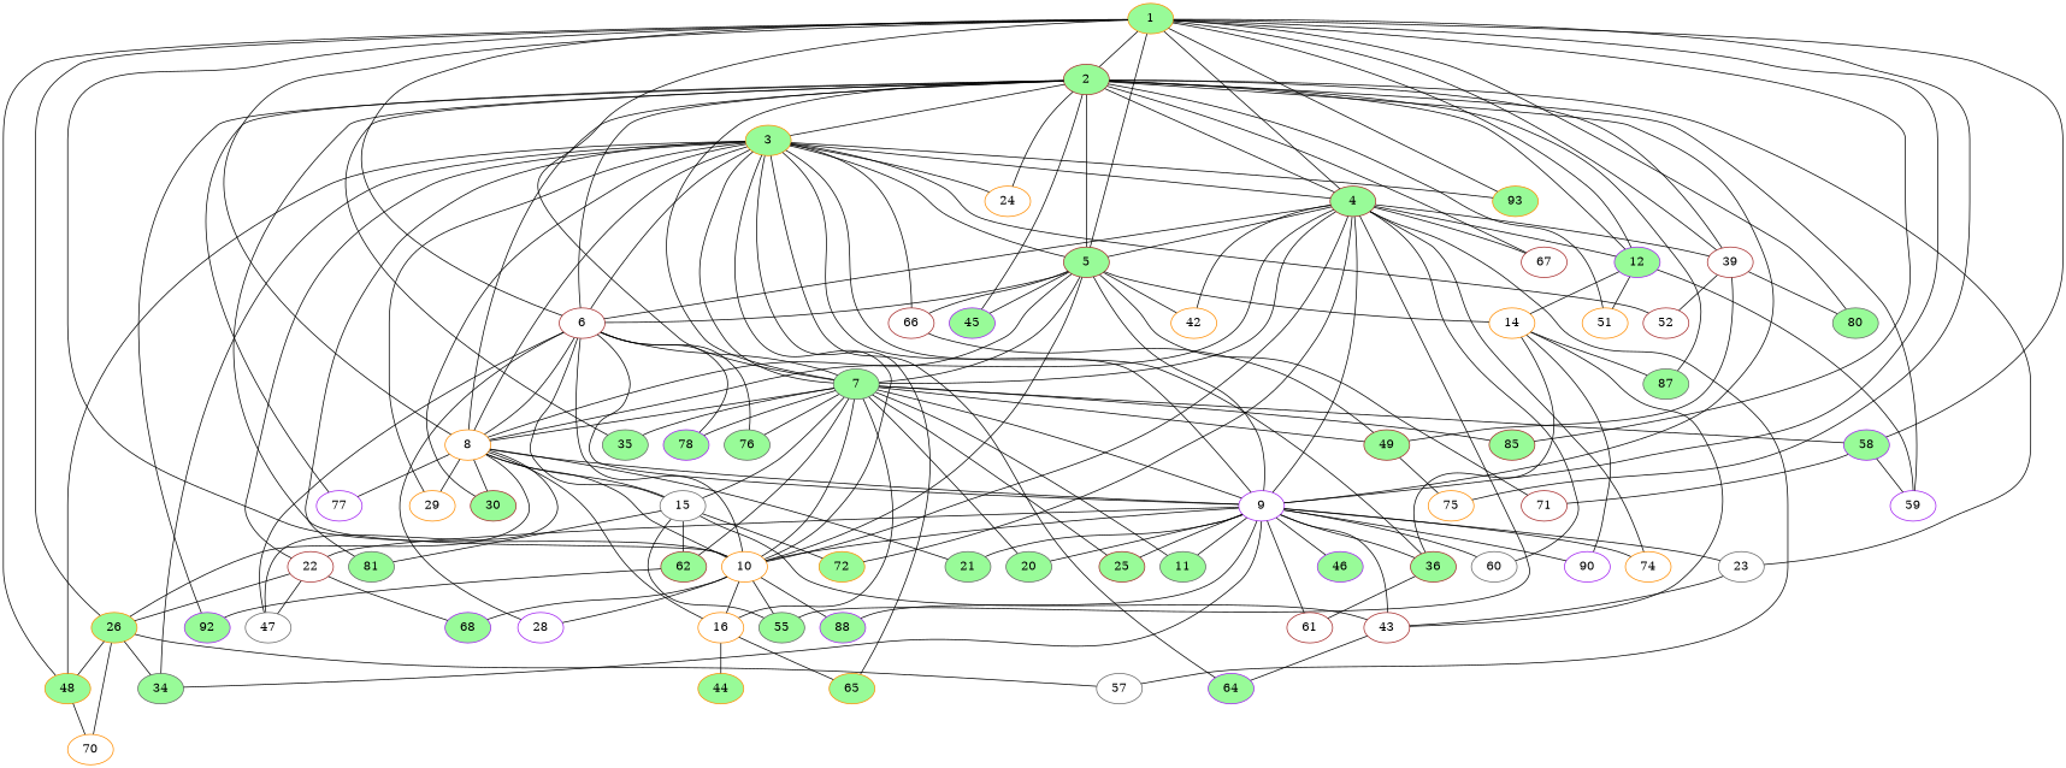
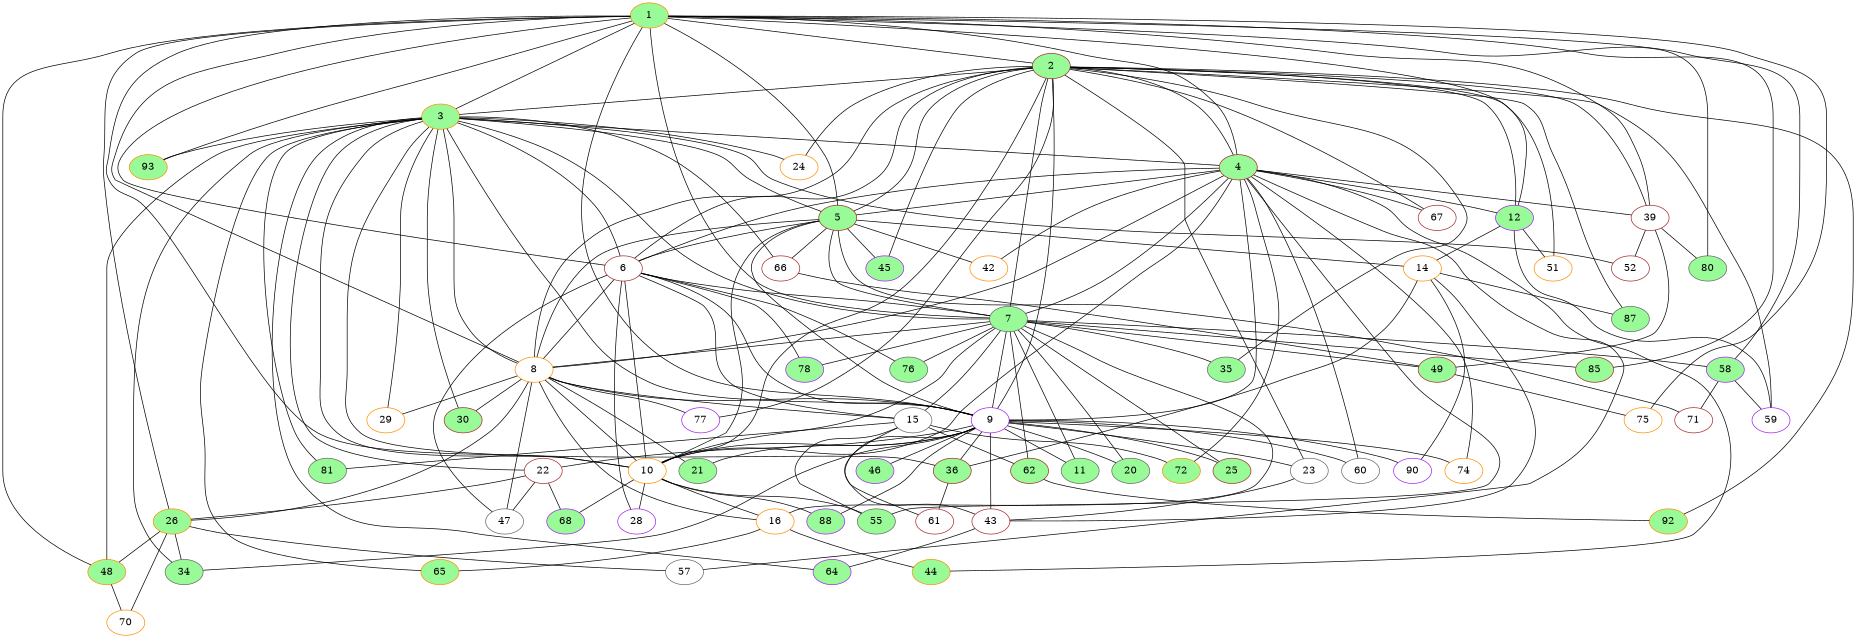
  graph {
    node [color=darkorange fillcolor=palegreen style=filled]
    1 [super="+31"]
    2 [color=brown super="+38"]
    3 [super="+19"]
    4 [color=brown super="+40"]
    5 [color=brown super="+37"]
    6 [color=brown fillcolor=white super="+41"]
    7 [color=gray40 super="+18"]
    8 [fillcolor=white super="+84"]
    9 [color=purple fillcolor=white super="+13"]
    10 [fillcolor=white super="+17"]
    12 [color=purple super="+63"]
    26 [super="+33"]
    39 [color=brown fillcolor=white super="+79"]
    48 [super="+53"]
    58 [color=purple super="+69"]
    75 [fillcolor=white]
    80 [color=gray40]
    85 [color=brown]
    93
    23 [color=gray40 fillcolor=white]
    24 [fillcolor=white]
    35 [color=gray40]
    45 [color=purple]
    51 [fillcolor=white]
    59 [color=purple fillcolor=white]
    67 [color=brown fillcolor=white]
    77 [color=purple fillcolor=white]
    87 [color=gray40]
-   92 [color=purple]
+   92
    81 [color=gray40 super="+82"]
    22 [color=brown fillcolor=white super="+32"]
    29 [fillcolor=white]
    30 [color=brown]
    34 [color=gray40 super="+89"]
    36 [color=brown super="+54"]
    52 [color=brown fillcolor=white]
    64 [color=purple]
    65
    66 [color=brown fillcolor=white]
    42 [fillcolor=white]
    44
    55 [color=gray40 super="+73"]
    57 [color=gray40 fillcolor=white]
    60 [color=gray40 fillcolor=white]
    72
    74 [fillcolor=white]
    14 [fillcolor=white super="+56"]
    71 [color=brown fillcolor=white]
    15 [color=gray40 fillcolor=white super="+91"]
    28 [color=purple fillcolor=white]
    47 [color=gray40 fillcolor=white super="+50"]
    76 [color=gray40]
    78 [color=purple]
    49 [color=brown super="+83"]
    11 [color=gray40]
    16 [fillcolor=white super="+27"]
    20 [color=gray40]
    25 [color=brown]
    62 [color=brown]
    21 [color=gray40]
    43 [color=brown fillcolor=white super="+86"]
    46 [color=purple]
    61 [color=brown fillcolor=white]
    88 [color=purple]
    90 [color=purple fillcolor=white]
    68 [color=purple]
    70 [fillcolor=white]
    1 -- 2
+   1 -- 3
    1 -- 4
    1 -- 5
    1 -- 6
    1 -- 7
    1 -- 8 [weight=2]
    1 -- 9
    1 -- 10 [weight=2]
    1 -- 12
    1 -- 26
    1 -- 39
    1 -- 48
    1 -- 58
    1 -- 75
    1 -- 80
    1 -- 85
    1 -- 93
    2 -- 3 [weight=2]
    2 -- 4
    2 -- 5
    2 -- 6
    2 -- 7
    2 -- 8
    2 -- 9 [weight=2]
    2 -- 10
    2 -- 12
    2 -- 39
    2 -- 23
    2 -- 24
    2 -- 35
    2 -- 45
    2 -- 51
    2 -- 59
    2 -- 67
    2 -- 77
    2 -- 87
    2 -- 92
    3 -- 4
    3 -- 5
    3 -- 6
    3 -- 7
    3 -- 8
    3 -- 9
    3 -- 10
    3 -- 48
    3 -- 93
    3 -- 24
    3 -- 81
    3 -- 22 [weight=2]
    3 -- 29
    3 -- 30
    3 -- 34
    3 -- 36
    3 -- 52
    3 -- 64
    3 -- 65
    3 -- 66
    4 -- 5
    4 -- 6 [weight=2]
    4 -- 7
    4 -- 8
    4 -- 9 [weight=2]
    4 -- 10
    4 -- 12
    4 -- 39
    4 -- 67
    4 -- 42
+   4 -- 44
    4 -- 55
    4 -- 57
    4 -- 60
    4 -- 72
    4 -- 74
    5 -- 6
    5 -- 7
    5 -- 8
    5 -- 9
    5 -- 10
    5 -- 45
    5 -- 66
    5 -- 42
    5 -- 14 [weight=2]
    5 -- 71
    6 -- 7
    6 -- 8 [weight=2]
    6 -- 9 [weight=2]
    6 -- 10
    6 -- 15
    6 -- 28
    6 -- 47
    6 -- 76
    6 -- 78
    7 -- 8 [weight=2]
    7 -- 9
    7 -- 10
    7 -- 58
    7 -- 85
    7 -- 35
    7 -- 15
    7 -- 76
    7 -- 78
    7 -- 49
    7 -- 11
    7 -- 16
    7 -- 20
    7 -- 25
    7 -- 62
    8 -- 9
    8 -- 10
    8 -- 26
    8 -- 77
    8 -- 29
    8 -- 30
    8 -- 15
    8 -- 47
    8 -- 16
    8 -- 21
    9 -- 10
    9 -- 23
    9 -- 22
    9 -- 34
    9 -- 36
    9 -- 60
    9 -- 74
    9 -- 11
    9 -- 20
    9 -- 25
    9 -- 21
    9 -- 43
    9 -- 46
    9 -- 61
    9 -- 88
    9 -- 90
    10 -- 55
    10 -- 28
    10 -- 16
    10 -- 88
    10 -- 68
    12 -- 51
    12 -- 59
    12 -- 14
    26 -- 48
    26 -- 34
    26 -- 57
    26 -- 70
    39 -- 80
    39 -- 52
    39 -- 49
    48 -- 70
    58 -- 59
    58 -- 71
    23 -- 43
    22 -- 26
    22 -- 47
    22 -- 68
    36 -- 61
    66 -- 49
    14 -- 87
    14 -- 36
    14 -- 43
    14 -- 90
    15 -- 81
    15 -- 55
    15 -- 72
    15 -- 62
    15 -- 43
    49 -- 75
    16 -- 65
    16 -- 44
    62 -- 92
    43 -- 64
  }
